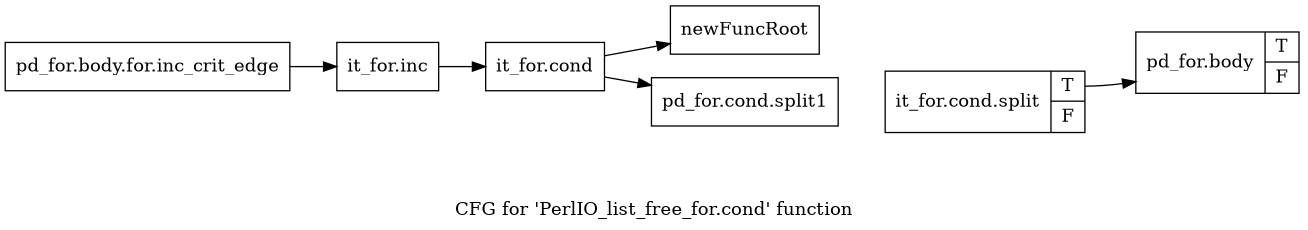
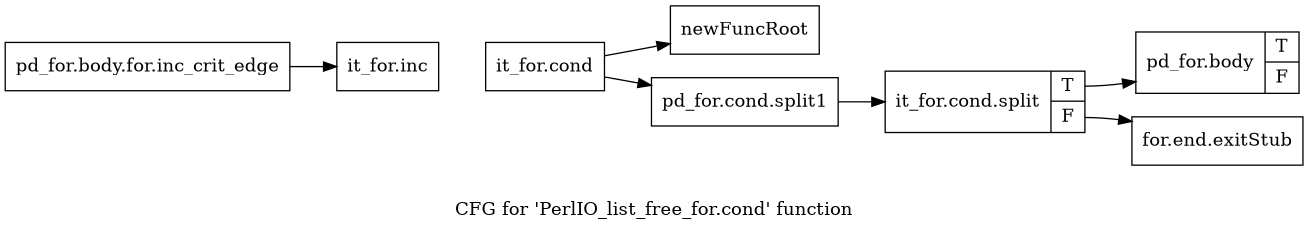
  digraph {
    label="CFG for 'PerlIO_list_free_for.cond' function"
    rankdir=LR
    node [shape=record]
    n1 [label="{newFuncRoot}"]
    n2 [label="{it_for.cond}"]
    n3 [label="{pd_for.cond.split1}"]
    n4 [label="{it_for.cond.split|{<s0>T|<s1>F}}"]
+   n5 [label="{for.end.exitStub}"]
    n6 [label="{pd_for.body|{<s0>T|<s1>F}}"]
    n7 [label="{pd_for.body.for.inc_crit_edge}"]
    n8 [label="{it_for.inc}"]
    n2 -> n1
    n2 -> n3
+   n3 -> n4
+   n4 -> n5 [tailport=s1]
    n4 -> n6 [tailport=s0]
    n7 -> n8
-   n8 -> n2
  }
